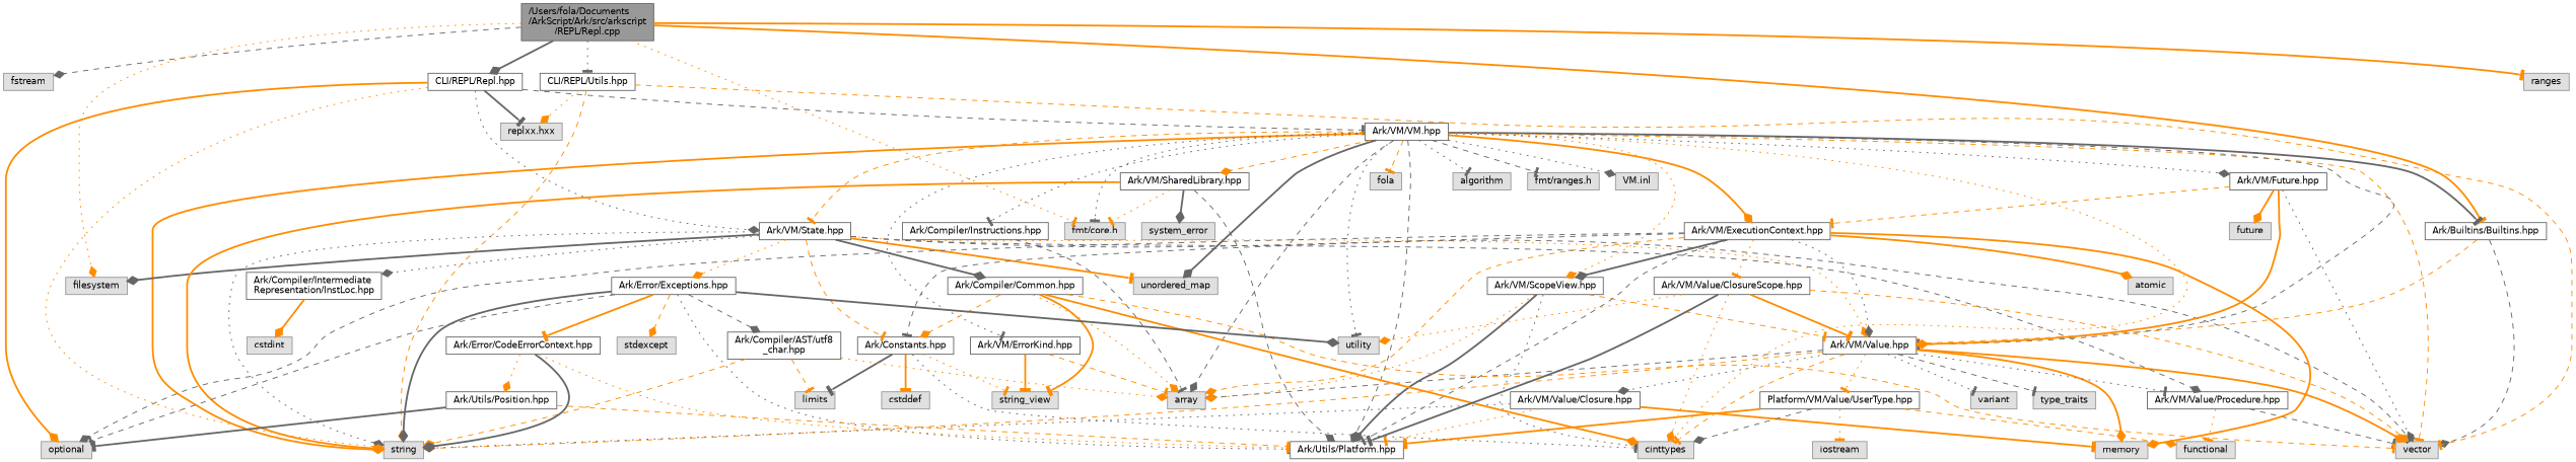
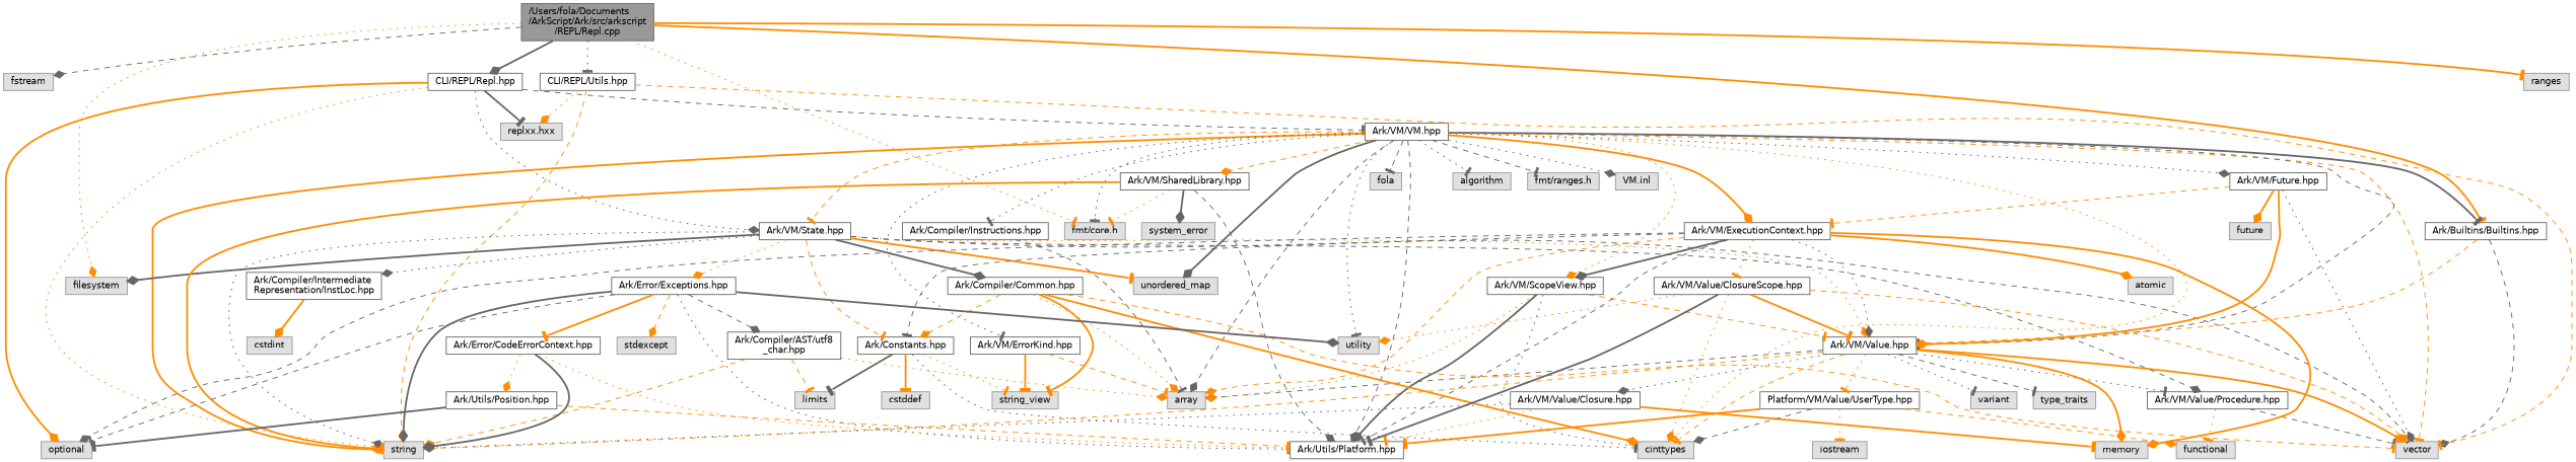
  digraph {
    node [color=grey60 fillcolor="#E0E0E0" fontname=Helvetica fontsize=10 shape=box style=filled]
    edge [arrowhead=diamond color=darkorange fontname=Helvetica fontsize=10 labelfontname=Helvetica labelfontsize=10 style=dashed]
    n1 [color=gray40 fillcolor=grey60 fontcolor=black height=0.2 label="/Users/fola/Documents\l/ArkScript/Ark/src/arkscript\l/REPL/Repl.cpp" width=0.4]
    n2 [height=0.2 label=fstream width=0.4]
    n3 [height=0.2 label=filesystem width=0.4]
    n4 [height=0.2 label="fmt/core.h" width=0.4]
    n5 [height=0.2 label=ranges width=0.4]
    n6 [color=grey40 fillcolor=white height=0.2 label="Ark/Builtins/Builtins.hpp" width=0.4]
    n7 [color=grey40 fillcolor=white height=0.2 label="CLI/REPL/Repl.hpp" width=0.4]
    n8 [color=grey40 fillcolor=white height=0.2 label="CLI/REPL/Utils.hpp" width=0.4]
    n9 [height=0.2 label=vector width=0.4]
    n10 [color=grey40 fillcolor=white height=0.2 label="Ark/VM/Value.hpp" width=0.4]
    n11 [height=0.2 label=string width=0.4]
    n12 [height=0.2 label=optional width=0.4]
    n13 [color=grey40 fillcolor=white height=0.2 label="Ark/VM/VM.hpp" width=0.4]
    n14 [color=grey40 fillcolor=white height=0.2 label="Ark/VM/State.hpp" width=0.4]
    n15 [height=0.2 label="replxx.hxx" width=0.4]
    n16 [height=0.2 label=variant width=0.4]
    n17 [height=0.2 label=cinttypes width=0.4]
    n18 [height=0.2 label=array width=0.4]
    n19 [height=0.2 label=memory width=0.4]
    n20 [height=0.2 label=type_traits width=0.4]
    n21 [color=grey40 fillcolor=white height=0.2 label="Ark/VM/Value/Closure.hpp" width=0.4]
    n22 [color=grey40 fillcolor=white height=0.2 label="Platform/VM/Value/UserType.hpp" width=0.4]
    n23 [color=grey40 fillcolor=white height=0.2 label="Ark/VM/Value/Procedure.hpp" width=0.4]
    n24 [color=grey40 fillcolor=white height=0.2 label="Ark/Utils/Platform.hpp" width=0.4]
    n25 [height=0.2 label=iostream width=0.4]
    n26 [height=0.2 label=functional width=0.4]
    n27 [height=0.2 label=fola width=0.4]
    n28 [height=0.2 label=utility width=0.4]
    n29 [height=0.2 label=unordered_map width=0.4]
    n30 [height=0.2 label=algorithm width=0.4]
    n31 [height=0.2 label="fmt/ranges.h" width=0.4]
    n32 [color=grey40 fillcolor=white height=0.2 label="Ark/Compiler/Instructions.hpp" width=0.4]
    n33 [color=grey40 fillcolor=white height=0.2 label="Ark/VM/ScopeView.hpp" width=0.4]
    n34 [color=grey40 fillcolor=white height=0.2 label="Ark/VM/ErrorKind.hpp" width=0.4]
    n35 [color=grey40 fillcolor=white height=0.2 label="Ark/VM/ExecutionContext.hpp" width=0.4]
    n36 [color=grey40 fillcolor=white height=0.2 label="Ark/VM/SharedLibrary.hpp" width=0.4]
    n37 [color=grey40 fillcolor=white height=0.2 label="Ark/VM/Future.hpp" width=0.4]
    n38 [height=0.2 label="VM.inl" width=0.4]
    n39 [color=grey40 fillcolor=white height=0.2 label="Ark/Constants.hpp" width=0.4]
    n40 [color=grey40 fillcolor=white height=0.2 label="Ark/Compiler/Common.hpp" width=0.4]
    n41 [color=grey40 fillcolor=white height=0.2 label="Ark/Error/Exceptions.hpp" width=0.4]
    n42 [color=grey40 fillcolor=white height=0.2 label="Ark/Compiler/Intermediate\lRepresentation/InstLoc.hpp" width=0.4]
    n43 [height=0.2 label=string_view width=0.4]
    n44 [height=0.2 label=atomic width=0.4]
    n45 [color=grey40 fillcolor=white height=0.2 label="Ark/VM/Value/ClosureScope.hpp" width=0.4]
    n46 [height=0.2 label=system_error width=0.4]
    n47 [height=0.2 label=future width=0.4]
    n48 [height=0.2 label=limits width=0.4]
    n49 [height=0.2 label=cstddef width=0.4]
    n50 [height=0.2 label=stdexcept width=0.4]
    n51 [color=grey40 fillcolor=white height=0.2 label="Ark/Compiler/AST/utf8\l_char.hpp" width=0.4]
    n52 [color=grey40 fillcolor=white height=0.2 label="Ark/Error/CodeErrorContext.hpp" width=0.4]
    n53 [height=0.2 label=cstdint width=0.4]
    n54 [color=grey40 fillcolor=white height=0.2 label="Ark/Utils/Position.hpp" width=0.4]
    n1 -> n2 [color=gray40]
    n1 -> n3 [style=dotted]
    n1 -> n4 [arrowhead=tee style=dotted]
    n1 -> n5 [arrowhead=tee style=bold]
    n1 -> n6 [arrowhead=tee style=bold]
    n1 -> n7 [color=gray40 style=bold]
    n1 -> n8 [arrowhead=tee color=gray40 style=dotted]
    n6 -> n9 [color=gray40]
    n6 -> n10 [arrowhead=tee]
    n7 -> n11 [style=dotted]
    n7 -> n12 [style=bold]
    n7 -> n13 [arrowhead=tee color=gray40]
    n7 -> n14 [color=gray40 style=dotted]
    n7 -> n15 [arrowhead=tee color=gray40 style=bold]
    n8 -> n9 [arrowhead=tee]
    n8 -> n11
    n8 -> n15 [style=dotted]
    n10 -> n9 [style=bold]
    n10 -> n11
    n10 -> n16 [arrowhead=tee color=gray40 style=dotted]
    n10 -> n17 [arrowhead=tee]
    n10 -> n18 [color=gray40]
    n10 -> n19 [style=bold]
    n10 -> n20 [arrowhead=tee color=gray40]
    n10 -> n21 [color=gray40 style=dotted]
    n10 -> n22 [arrowhead=tee style=dotted]
    n10 -> n23 [arrowhead=tee color=gray40 style=dotted]
    n13 -> n4 [arrowhead=tee color=gray40 style=dotted]
    n13 -> n6 [arrowhead=tee color=gray40 style=bold]
    n13 -> n9 [arrowhead=tee]
    n13 -> n10 [arrowhead=tee color=gray40]
    n13 -> n11 [style=bold]
    n13 -> n14 [arrowhead=tee]
    n13 -> n17 [arrowhead=tee style=dotted]
    n13 -> n18 [color=gray40]
    n13 -> n24 [color=gray40]
-   n13 -> n27 [arrowhead=tee]
+   n13 -> n27 [arrowhead=tee color=gray40]
    n13 -> n28 [arrowhead=tee color=gray40 style=dotted]
    n13 -> n29 [color=gray40 style=bold]
    n13 -> n30 [arrowhead=tee color=gray40 style=dotted]
    n13 -> n31 [arrowhead=tee color=gray40]
    n13 -> n32 [arrowhead=tee color=gray40 style=dotted]
    n13 -> n33 [style=dotted]
    n13 -> n34 [arrowhead=tee color=gray40 style=dotted]
    n13 -> n35 [style=bold]
    n13 -> n36
    n13 -> n37 [color=gray40 style=dotted]
    n13 -> n38 [color=gray40 style=dotted]
    n14 -> n3 [color=gray40 style=bold]
    n14 -> n9 [arrowhead=tee color=gray40]
    n14 -> n10 [style=dotted]
    n14 -> n11 [color=gray40 style=dotted]
    n14 -> n23 [color=gray40]
    n14 -> n29 [arrowhead=tee style=bold]
    n14 -> n39 [arrowhead=tee]
    n14 -> n40 [color=gray40 style=bold]
    n14 -> n41 [style=dotted]
    n14 -> n42 [color=gray40 style=dotted]
    n21 -> n11 [color=gray40 style=dotted]
    n21 -> n19 [arrowhead=tee style=bold]
    n21 -> n24 [arrowhead=tee style=dotted]
    n22 -> n17 [color=gray40]
    n22 -> n24 [arrowhead=tee style=bold]
    n22 -> n25 [arrowhead=tee style=dotted]
    n22 -> n26
    n23 -> n9 [arrowhead=tee color=gray40]
    n23 -> n26 [arrowhead=tee style=dotted]
    n32 -> n18 [arrowhead=tee color=gray40]
    n33 -> n10 [arrowhead=tee]
    n33 -> n17 [arrowhead=tee color=gray40 style=dotted]
    n33 -> n18 [style=dotted]
    n33 -> n24 [color=gray40 style=bold]
    n34 -> n18 [arrowhead=tee]
    n34 -> n43 [arrowhead=tee style=bold]
    n35 -> n10 [color=gray40 style=dotted]
    n35 -> n12 [color=gray40]
    n35 -> n18
    n35 -> n19 [style=bold]
    n35 -> n24 [arrowhead=tee color=gray40]
    n35 -> n33 [color=gray40 style=bold]
    n35 -> n39 [arrowhead=tee color=gray40]
    n35 -> n44 [style=bold]
    n35 -> n45 [arrowhead=tee style=dotted]
    n36 -> n4 [arrowhead=tee style=dotted]
-   n36 -> n11 [style=bold]
+   n36 -> n11 [arrowhead=tee style=bold]
    n36 -> n24 [color=gray40]
    n36 -> n46 [color=gray40 style=bold]
    n37 -> n9 [color=gray40 style=dotted]
    n37 -> n10 [style=bold]
    n37 -> n35 [arrowhead=tee]
    n37 -> n47 [style=bold]
    n39 -> n17 [arrowhead=tee color=gray40 style=dotted]
    n39 -> n43 [arrowhead=tee style=dotted]
    n39 -> n48 [arrowhead=tee color=gray40 style=bold]
    n39 -> n49 [arrowhead=tee style=bold]
    n40 -> n9 [arrowhead=tee]
    n40 -> n17 [style=bold]
    n40 -> n18 [style=dotted]
    n40 -> n39
    n40 -> n43 [arrowhead=tee style=bold]
    n41 -> n11 [color=gray40 style=bold]
    n41 -> n12 [arrowhead=tee color=gray40]
    n41 -> n24 [arrowhead=tee color=gray40 style=dotted]
    n41 -> n28 [color=gray40 style=bold]
    n41 -> n50
    n41 -> n51 [color=gray40]
    n41 -> n52 [arrowhead=tee style=bold]
    n42 -> n53 [style=bold]
    n45 -> n9
    n45 -> n10 [arrowhead=tee style=bold]
    n45 -> n17 [style=dotted]
    n45 -> n24 [arrowhead=tee color=gray40 style=bold]
    n45 -> n28 [style=dotted]
    n51 -> n11
    n51 -> n18 [style=dotted]
    n51 -> n48 [arrowhead=tee]
    n52 -> n11 [color=gray40 style=bold]
    n52 -> n24 [arrowhead=tee style=dotted]
    n52 -> n54 [style=dotted]
    n54 -> n12 [arrowhead=tee color=gray40 style=bold]
    n54 -> n24 [arrowhead=tee]
  }
